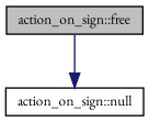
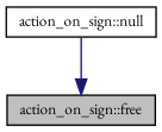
  digraph {
    rankdir=TB
    fontname="EB Garamond"
    node [color=black fontname="EB Garamond" fontsize=10 shape=record style=filled]
    n1 [fillcolor=grey75 fontcolor=black height=0.2 label="action_on_sign::free" width=0.4]
    n2 [fillcolor=white height=0.2 label="action_on_sign::null" width=0.4]
-   n1 -> n2 [color=midnightblue fontname="EB Garamond" fontsize=10 labelfontname=Helvetica labelfontsize=10 style=solid]
+   n2 -> n1 [color=midnightblue fontname="EB Garamond" fontsize=10 labelfontname=Helvetica labelfontsize=10 style=solid]
  }
